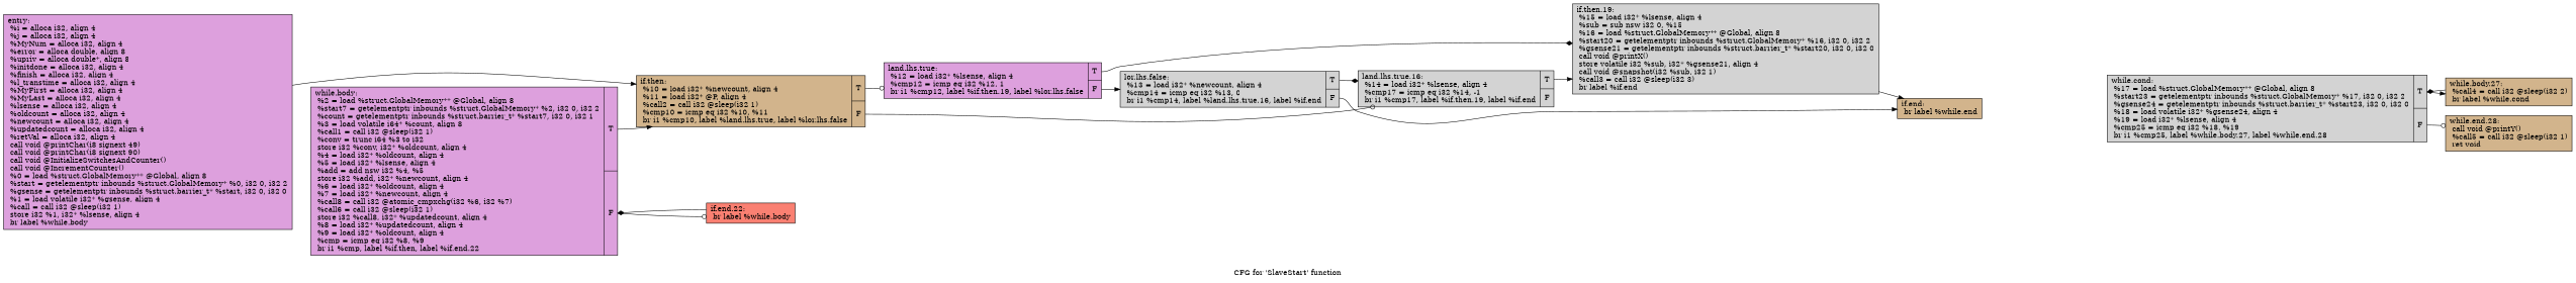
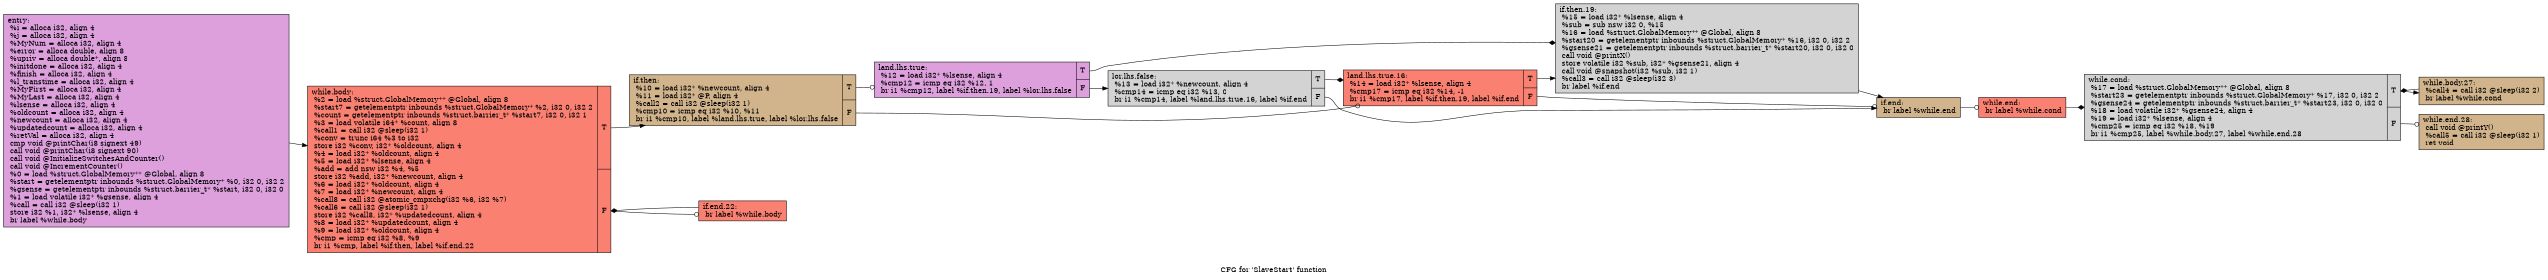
  digraph {
    label="CFG for 'SlaveStart' function"
    rankdir=LR
    node [fillcolor=salmon shape=record style=filled]
    edge [arrowhead=normal]
-   n1 [fillcolor=plum label="{entry:\l  %i = alloca i32, align 4\l  %j = alloca i32, align 4\l  %MyNum = alloca i32, align 4\l  %error = alloca double, align 8\l  %upriv = alloca double*, align 8\l  %initdone = alloca i32, align 4\l  %finish = alloca i32, align 4\l  %l_transtime = alloca i32, align 4\l  %MyFirst = alloca i32, align 4\l  %MyLast = alloca i32, align 4\l  %lsense = alloca i32, align 4\l  %oldcount = alloca i32, align 4\l  %newcount = alloca i32, align 4\l  %updatedcount = alloca i32, align 4\l  %retVal = alloca i32, align 4\l  call void @printChar(i8 signext 49)\l  call void @printChar(i8 signext 90)\l  call void @InitializeSwitchesAndCounter()\l  call void @IncrementCounter()\l  %0 = load %struct.GlobalMemory** @Global, align 8\l  %start = getelementptr inbounds %struct.GlobalMemory* %0, i32 0, i32 2\l  %gsense = getelementptr inbounds %struct.barrier_t* %start, i32 0, i32 0\l  %1 = load volatile i32* %gsense, align 4\l  %call = call i32 @sleep(i32 1)\l  store i32 %1, i32* %lsense, align 4\l  br label %while.body\l}"]
-   n2 [fillcolor=plum label="{while.body:                                       \l  %2 = load %struct.GlobalMemory** @Global, align 8\l  %start7 = getelementptr inbounds %struct.GlobalMemory* %2, i32 0, i32 2\l  %count = getelementptr inbounds %struct.barrier_t* %start7, i32 0, i32 1\l  %3 = load volatile i64* %count, align 8\l  %call1 = call i32 @sleep(i32 1)\l  %conv = trunc i64 %3 to i32\l  store i32 %conv, i32* %oldcount, align 4\l  %4 = load i32* %oldcount, align 4\l  %5 = load i32* %lsense, align 4\l  %add = add nsw i32 %4, %5\l  store i32 %add, i32* %newcount, align 4\l  %6 = load i32* %oldcount, align 4\l  %7 = load i32* %newcount, align 4\l  %call8 = call i32 @atomic_cmpxchg(i32 %6, i32 %7)\l  %call6 = call i32 @sleep(i32 1)\l  store i32 %call8, i32* %updatedcount, align 4\l  %8 = load i32* %updatedcount, align 4\l  %9 = load i32* %oldcount, align 4\l  %cmp = icmp eq i32 %8, %9\l  br i1 %cmp, label %if.then, label %if.end.22\l|{<s0>T|<s1>F}}"]
+   n1 [fillcolor=plum label="{entry:\l  %i = alloca i32, align 4\l  %j = alloca i32, align 4\l  %MyNum = alloca i32, align 4\l  %error = alloca double, align 8\l  %upriv = alloca double*, align 8\l  %initdone = alloca i32, align 4\l  %finish = alloca i32, align 4\l  %l_transtime = alloca i32, align 4\l  %MyFirst = alloca i32, align 4\l  %MyLast = alloca i32, align 4\l  %lsense = alloca i32, align 4\l  %oldcount = alloca i32, align 4\l  %newcount = alloca i32, align 4\l  %updatedcount = alloca i32, align 4\l  %retVal = alloca i32, align 4\l  cmp void @printChar(i8 signext 49)\l  call void @printChar(i8 signext 90)\l  call void @InitializeSwitchesAndCounter()\l  call void @IncrementCounter()\l  %0 = load %struct.GlobalMemory** @Global, align 8\l  %start = getelementptr inbounds %struct.GlobalMemory* %0, i32 0, i32 2\l  %gsense = getelementptr inbounds %struct.barrier_t* %start, i32 0, i32 0\l  %1 = load volatile i32* %gsense, align 4\l  %call = call i32 @sleep(i32 1)\l  store i32 %1, i32* %lsense, align 4\l  br label %while.body\l}"]
+   n2 [label="{while.body:                                       \l  %2 = load %struct.GlobalMemory** @Global, align 8\l  %start7 = getelementptr inbounds %struct.GlobalMemory* %2, i32 0, i32 2\l  %count = getelementptr inbounds %struct.barrier_t* %start7, i32 0, i32 1\l  %3 = load volatile i64* %count, align 8\l  %call1 = call i32 @sleep(i32 1)\l  %conv = trunc i64 %3 to i32\l  store i32 %conv, i32* %oldcount, align 4\l  %4 = load i32* %oldcount, align 4\l  %5 = load i32* %lsense, align 4\l  %add = add nsw i32 %4, %5\l  store i32 %add, i32* %newcount, align 4\l  %6 = load i32* %oldcount, align 4\l  %7 = load i32* %newcount, align 4\l  %call8 = call i32 @atomic_cmpxchg(i32 %6, i32 %7)\l  %call6 = call i32 @sleep(i32 1)\l  store i32 %call8, i32* %updatedcount, align 4\l  %8 = load i32* %updatedcount, align 4\l  %9 = load i32* %oldcount, align 4\l  %cmp = icmp eq i32 %8, %9\l  br i1 %cmp, label %if.then, label %if.end.22\l|{<s0>T|<s1>F}}"]
    n3 [fillcolor=tan label="{if.then:                                          \l  %10 = load i32* %newcount, align 4\l  %11 = load i32* @P, align 4\l  %call2 = call i32 @sleep(i32 1)\l  %cmp10 = icmp eq i32 %10, %11\l  br i1 %cmp10, label %land.lhs.true, label %lor.lhs.false\l|{<s0>T|<s1>F}}"]
    n4 [label="{if.end.22:                                        \l  br label %while.body\l}"]
    n5 [fillcolor=plum label="{land.lhs.true:                                    \l  %12 = load i32* %lsense, align 4\l  %cmp12 = icmp eq i32 %12, 1\l  br i1 %cmp12, label %if.then.19, label %lor.lhs.false\l|{<s0>T|<s1>F}}"]
-   n6 [fillcolor=lightgrey label="{land.lhs.true.16:                                 \l  %14 = load i32* %lsense, align 4\l  %cmp17 = icmp eq i32 %14, -1\l  br i1 %cmp17, label %if.then.19, label %if.end\l|{<s0>T|<s1>F}}"]
+   n6 [label="{land.lhs.true.16:                                 \l  %14 = load i32* %lsense, align 4\l  %cmp17 = icmp eq i32 %14, -1\l  br i1 %cmp17, label %if.then.19, label %if.end\l|{<s0>T|<s1>F}}"]
    n7 [fillcolor=lightgrey label="{lor.lhs.false:                                    \l  %13 = load i32* %newcount, align 4\l  %cmp14 = icmp eq i32 %13, 0\l  br i1 %cmp14, label %land.lhs.true.16, label %if.end\l|{<s0>T|<s1>F}}"]
    n8 [fillcolor=lightgrey label="{if.then.19:                                       \l  %15 = load i32* %lsense, align 4\l  %sub = sub nsw i32 0, %15\l  %16 = load %struct.GlobalMemory** @Global, align 8\l  %start20 = getelementptr inbounds %struct.GlobalMemory* %16, i32 0, i32 2\l  %gsense21 = getelementptr inbounds %struct.barrier_t* %start20, i32 0, i32 0\l  call void @printX()\l  store volatile i32 %sub, i32* %gsense21, align 4\l  call void @snapshot(i32 %sub, i32 1)\l  %call3 = call i32 @sleep(i32 3)\l  br label %if.end\l}"]
    n9 [fillcolor=tan label="{if.end:                                           \l  br label %while.end\l}"]
+   n10 [label="{while.end:                                        \l  br label %while.cond\l}"]
    n11 [fillcolor=lightgrey label="{while.cond:                                       \l  %17 = load %struct.GlobalMemory** @Global, align 8\l  %start23 = getelementptr inbounds %struct.GlobalMemory* %17, i32 0, i32 2\l  %gsense24 = getelementptr inbounds %struct.barrier_t* %start23, i32 0, i32 0\l  %18 = load volatile i32* %gsense24, align 4\l  %19 = load i32* %lsense, align 4\l  %cmp25 = icmp eq i32 %18, %19\l  br i1 %cmp25, label %while.body.27, label %while.end.28\l|{<s0>T|<s1>F}}"]
    n12 [fillcolor=tan label="{while.body.27:                                    \l  %call4 = call i32 @sleep(i32 2)\l  br label %while.cond\l}"]
    n13 [fillcolor=tan label="{while.end.28:                                     \l  call void @printY()\l  %call5 = call i32 @sleep(i32 1)\l  ret void\l}"]
-   n1 -> n3
+   n1 -> n2
    n2 -> n3 [tailport=s0]
    n2 -> n4 [arrowhead=odot tailport=s1]
    n3 -> n5 [arrowhead=odot tailport=s0]
    n3 -> n6 [arrowhead=odot tailport=s1]
    n4 -> n2 [arrowhead=diamond]
    n5 -> n7 [tailport=s1]
    n5 -> n8 [arrowhead=diamond tailport=s0]
    n6 -> n8 [tailport=s0]
+   n6 -> n9 [arrowhead=odot tailport=s1]
    n7 -> n6 [arrowhead=diamond tailport=s0]
    n7 -> n9 [tailport=s1]
    n8 -> n9
+   n9 -> n10 [arrowhead=odot]
+   n10 -> n11 [arrowhead=diamond]
    n11 -> n12 [tailport=s0]
    n11 -> n13 [arrowhead=odot tailport=s1]
    n12 -> n11 [arrowhead=diamond]
  }
